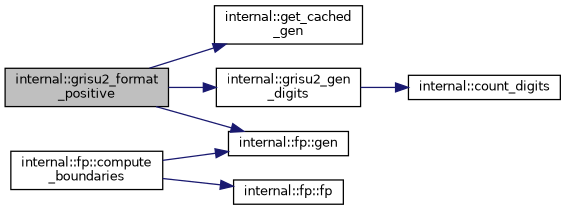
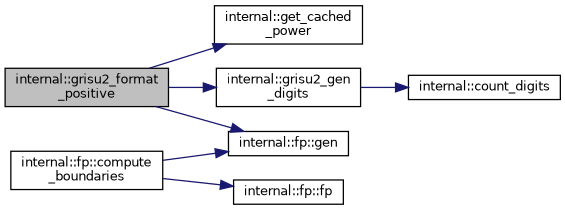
  digraph {
    rankdir=LR
    node [color=black fillcolor=white fontname=Helvetica fontsize=10 shape=record style=filled]
    edge [color=midnightblue fontname=Helvetica fontsize=10 labelfontname=Helvetica labelfontsize=10 style=solid]
    n1 [fillcolor=grey75 fontcolor=black height=0.2 label="internal::grisu2_format\l_positive" width=0.4]
    n2 [height=0.2 label="internal::fp::gen" width=0.4]
-   n3 [height=0.2 label="internal::get_cached\l_gen" width=0.4]
+   n3 [height=0.2 label="internal::get_cached\l_power" width=0.4]
    n4 [height=0.2 label="internal::grisu2_gen\l_digits" width=0.4]
    n5 [height=0.2 label="internal::fp::compute\l_boundaries" width=0.4]
    n6 [height=0.2 label="internal::fp::fp" width=0.4]
    n7 [height=0.2 label="internal::count_digits" width=0.4]
    n1 -> n2
    n1 -> n3
    n1 -> n4
    n4 -> n7
    n5 -> n2
    n5 -> n6
  }
